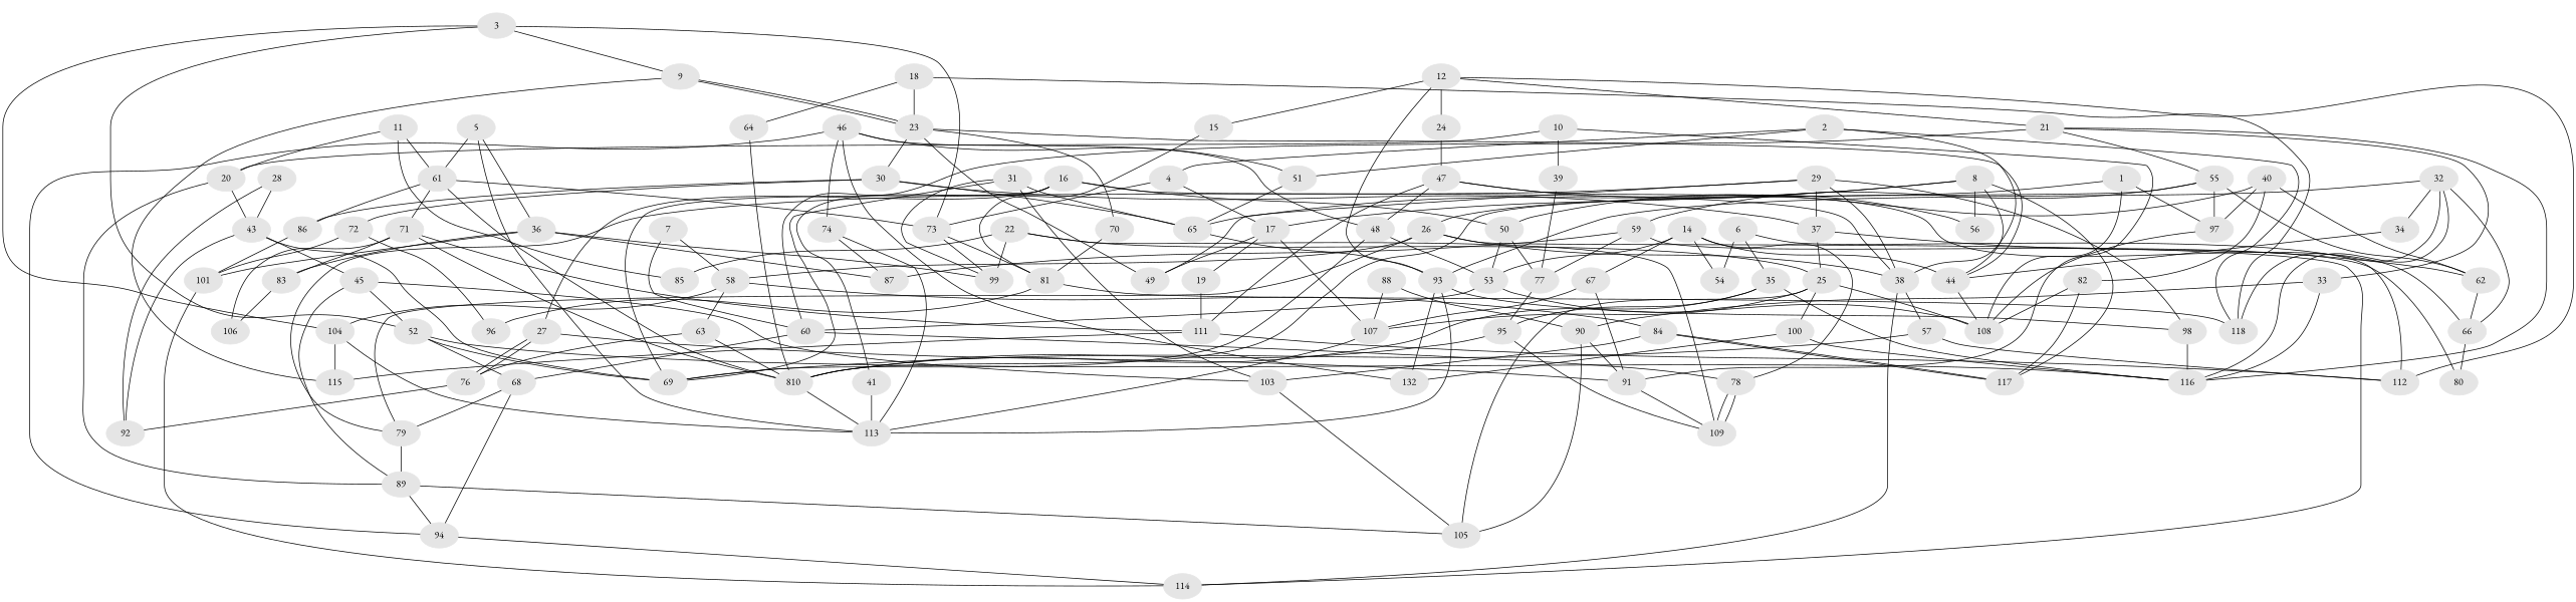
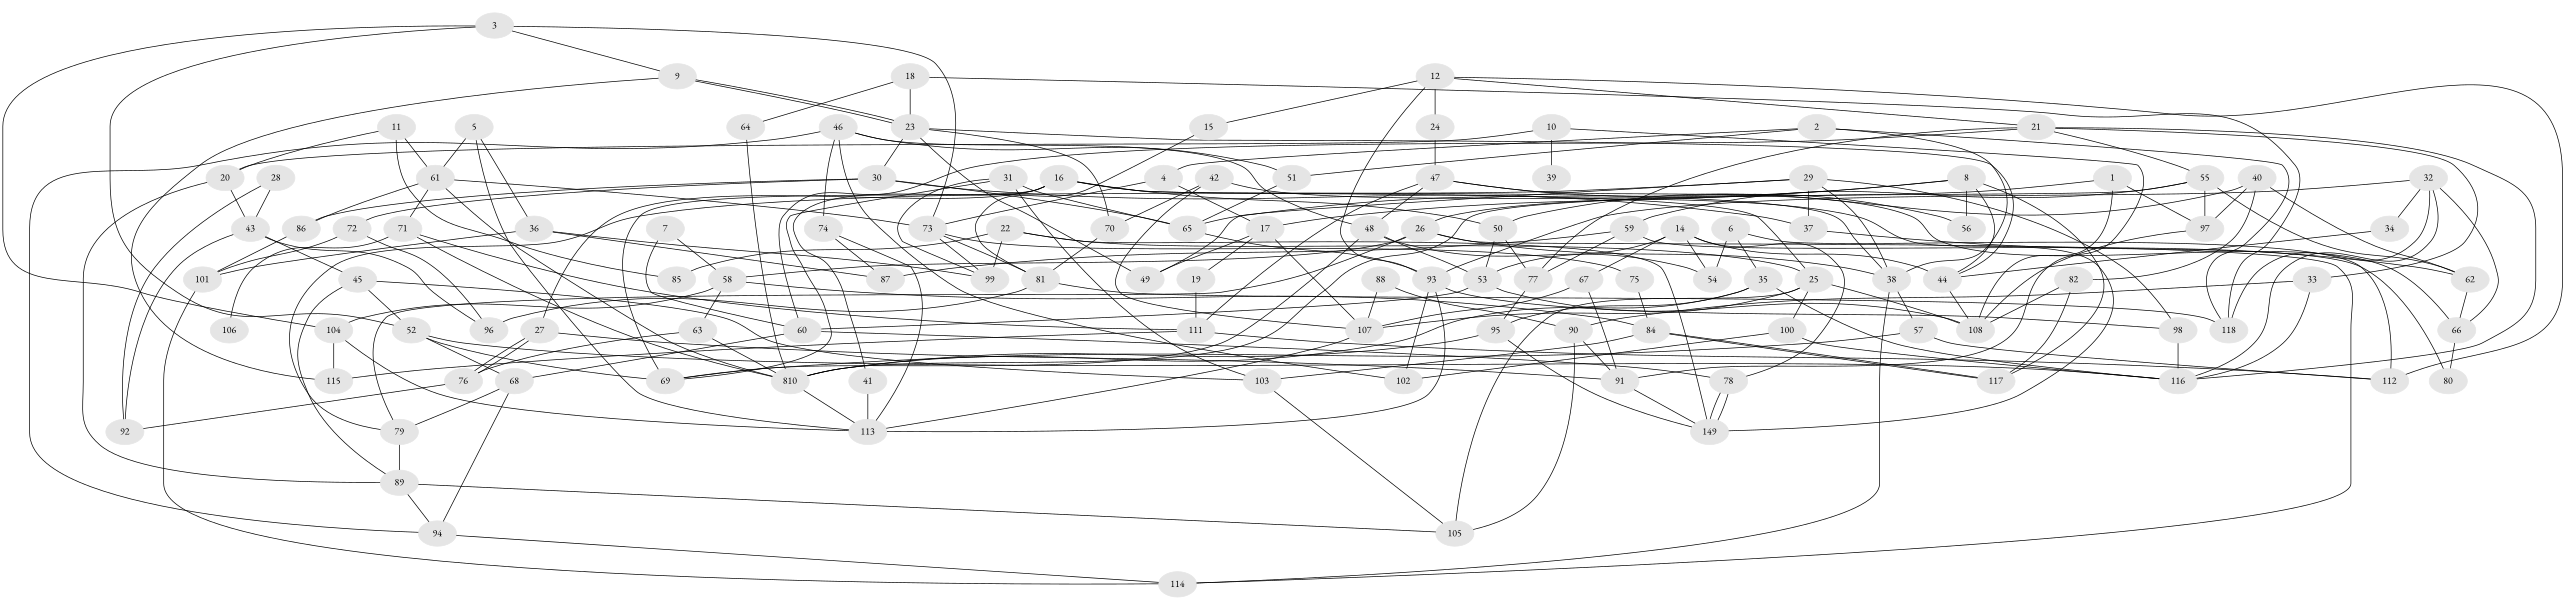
  graph {
    fontname="EB Garamond"
    node [color=gray90 fontname="EB Garamond" style=filled]
    edge [fontname="EB Garamond"]
    1
    26
    97
    108
    38
    58
    79
    114
    2
    4
    51
    118
    73
    17
    57
    65
    3
    9
    52
    104
    23
    115
    69
    116
    68
    81
    99
+   75
    113
    19
    49
    107
    5
    36
    61
-   83
    87
    101
    86
    n40 [label=810]
    71
    6
    35
    54
    112
    95
    7
    60
    63
    84
    78
    8
    44
    56
    117
    93
    30
    70
    10
    20
    39
    91
    43
    89
    77
-   109
+   109 [label=149]
    11
    85
    12
    15
    21
    24
    33
    55
    47
    98
-   102 [label=132]
+   102
    37
    72
    14
    53
    67
    96
    16
    25
    27
    41
    50
    100
    105
    76
    111
    18
    64
    92
    45
    94
    90
    62
    59
    22
    66
    48
    28
    29
    31
    103
    32
    34
    80
    106
    40
    82
+   42
    46
    74
    88
    1 -- 26
    1 -- 97
    1 -- 108
    26 -- 38
    26 -- 58
    26 -- 79
    26 -- 114
    97 -- 108
    38 -- 114
    38 -- 57
    58 -- 104
    58 -- 63
    58 -- 84
    79 -- 89
    2 -- 38
    2 -- 4
    2 -- 51
    2 -- 118
    4 -- 73
    4 -- 17
    51 -- 65
    73 -- 81
    73 -- 99
+   73 -- 75
    17 -- 19
    17 -- 49
    17 -- 107
    57 -- 69
    57 -- 112
    65 -- 93
    3 -- 73
    3 -- 9
    3 -- 52
    3 -- 104
    9 -- 23
    9 -- 23
    9 -- 115
    52 -- 69
    52 -- 116
    52 -- 68
    104 -- 115
    104 -- 113
    23 -- 49
    23 -- 44
    23 -- 30
    23 -- 70
    68 -- 79
    68 -- 94
    81 -- 118
    81 -- 96
+   75 -- 84
    19 -- 111
    107 -- 113
    5 -- 113
    5 -- 36
    5 -- 61
    36 -- 99
-   36 -- 83
    36 -- 87
    36 -- 101
    61 -- 73
    61 -- 86
    61 -- n40
    61 -- 71
-   83 -- 106
    101 -- 114
    86 -- 101
    n40 -- 113
-   71 -- 83
    71 -- n40
    71 -- 111
    71 -- 106
    6 -- 35
    6 -- 54
    6 -- 112
    35 -- 116
    35 -- n40
    35 -- 95
    95 -- n40
    95 -- 109
    7 -- 58
    7 -- 60
    60 -- 68
    60 -- 78
    63 -- n40
    63 -- 76
    84 -- 117
    84 -- 117
    84 -- 103
    78 -- 109
    78 -- 109
    8 -- 17
    8 -- 65
    8 -- 44
    8 -- 56
    8 -- 117
    44 -- 108
    93 -- 113
    93 -- 98
    93 -- 102
    30 -- 65
    30 -- 86
    30 -- 37
    30 -- 72
    70 -- 81
    10 -- 20
    10 -- 39
    10 -- 91
    20 -- 43
    20 -- 89
-   39 -- 77
+   21 -- 77
    91 -- 109
-   43 -- 69
+   43 -- 96
    43 -- 92
    43 -- 45
    89 -- 105
    89 -- 94
    77 -- 95
    11 -- 61
    11 -- 20
    11 -- 85
    12 -- 112
    12 -- 93
    12 -- 15
    12 -- 21
    12 -- 24
    15 -- 81
    21 -- 116
    21 -- 60
    21 -- 33
    21 -- 55
    24 -- 47
    33 -- 116
    33 -- 90
    55 -- 97
    55 -- n40
    55 -- 62
    55 -- 59
    47 -- 56
    47 -- 111
    47 -- 66
    47 -- 48
    98 -- 116
    37 -- 62
    72 -- 101
    72 -- 96
    14 -- 54
    14 -- 78
    14 -- 44
    14 -- 53
    14 -- 67
    53 -- 108
    53 -- 60
    67 -- 107
    67 -- 91
    16 -- 38
    16 -- 69
-   37 -- 25
+   16 -- 25
    16 -- 27
    16 -- 41
    16 -- 50
    25 -- 108
    25 -- 107
    25 -- 100
    25 -- 105
    27 -- 91
    27 -- 76
    27 -- 76
    41 -- 113
    50 -- 77
    50 -- 53
    100 -- 116
    100 -- 102
    76 -- 92
    111 -- 115
    111 -- 112
    18 -- 118
    18 -- 23
    18 -- 64
    64 -- n40
    45 -- 52
    45 -- 89
    45 -- 103
    94 -- 114
    90 -- 91
    90 -- 105
    62 -- 66
    59 -- 87
    59 -- 77
    59 -- 80
    22 -- 99
    22 -- 109
    22 -- 85
    22 -- 25
    66 -- 80
    48 -- 69
+   48 -- 54
    48 -- 53
    28 -- 43
    28 -- 92
    29 -- 38
    29 -- 79
    29 -- 49
    29 -- 98
    29 -- 37
    31 -- 65
    31 -- 69
    31 -- 99
    31 -- 103
    103 -- 105
    32 -- 118
    32 -- 116
    32 -- 93
    32 -- 66
    32 -- 34
    34 -- 44
    40 -- 97
    40 -- 50
    40 -- 62
    40 -- 82
    82 -- 108
    82 -- 117
+   42 -- 107
+   42 -- 70
+   42 -- 109
    46 -- 51
    46 -- 102
    46 -- 94
    46 -- 48
    46 -- 74
    74 -- 113
    74 -- 87
    88 -- 107
    88 -- 90
  }
